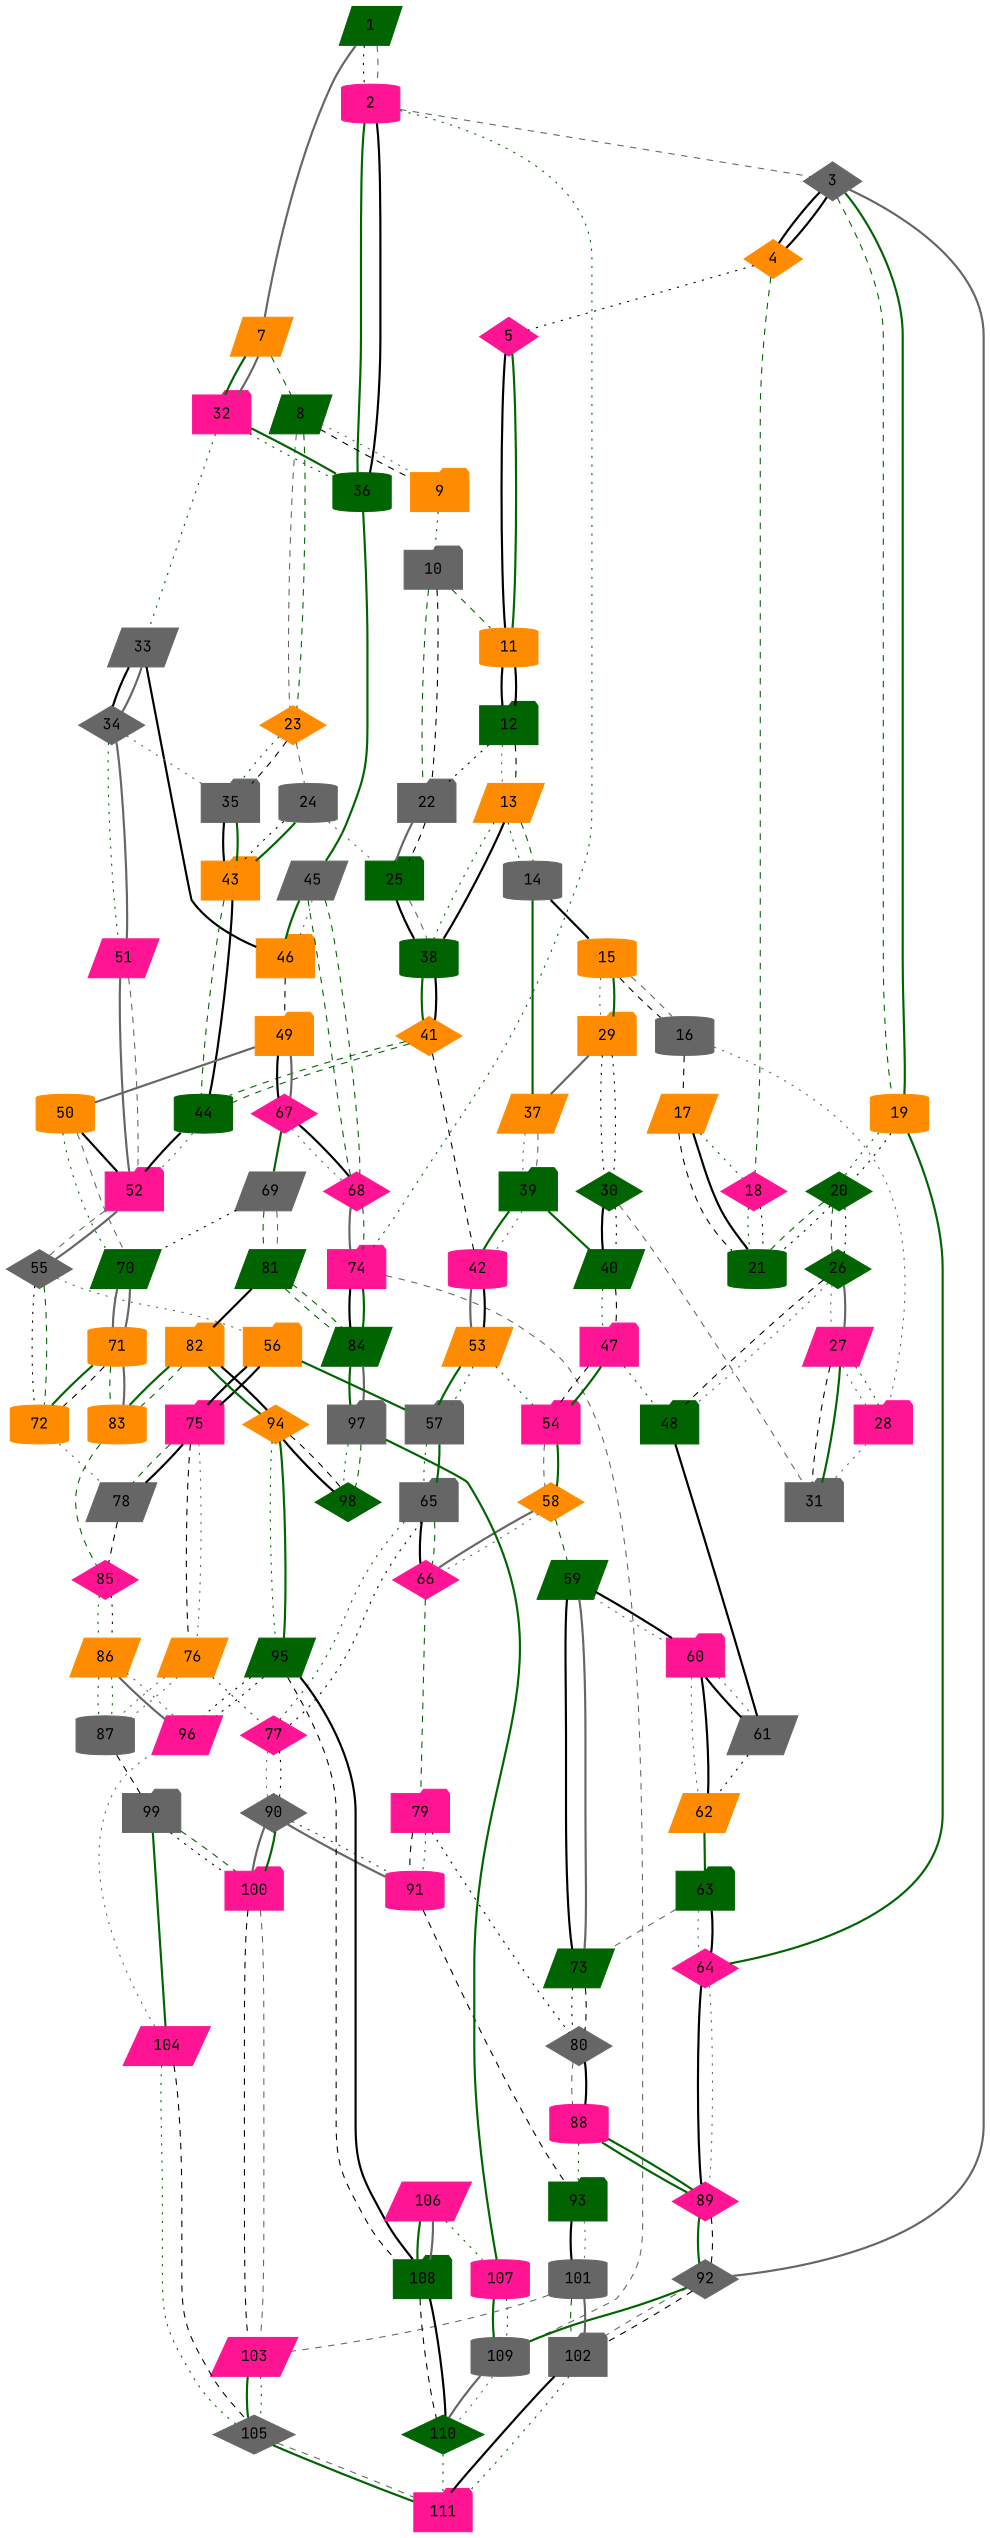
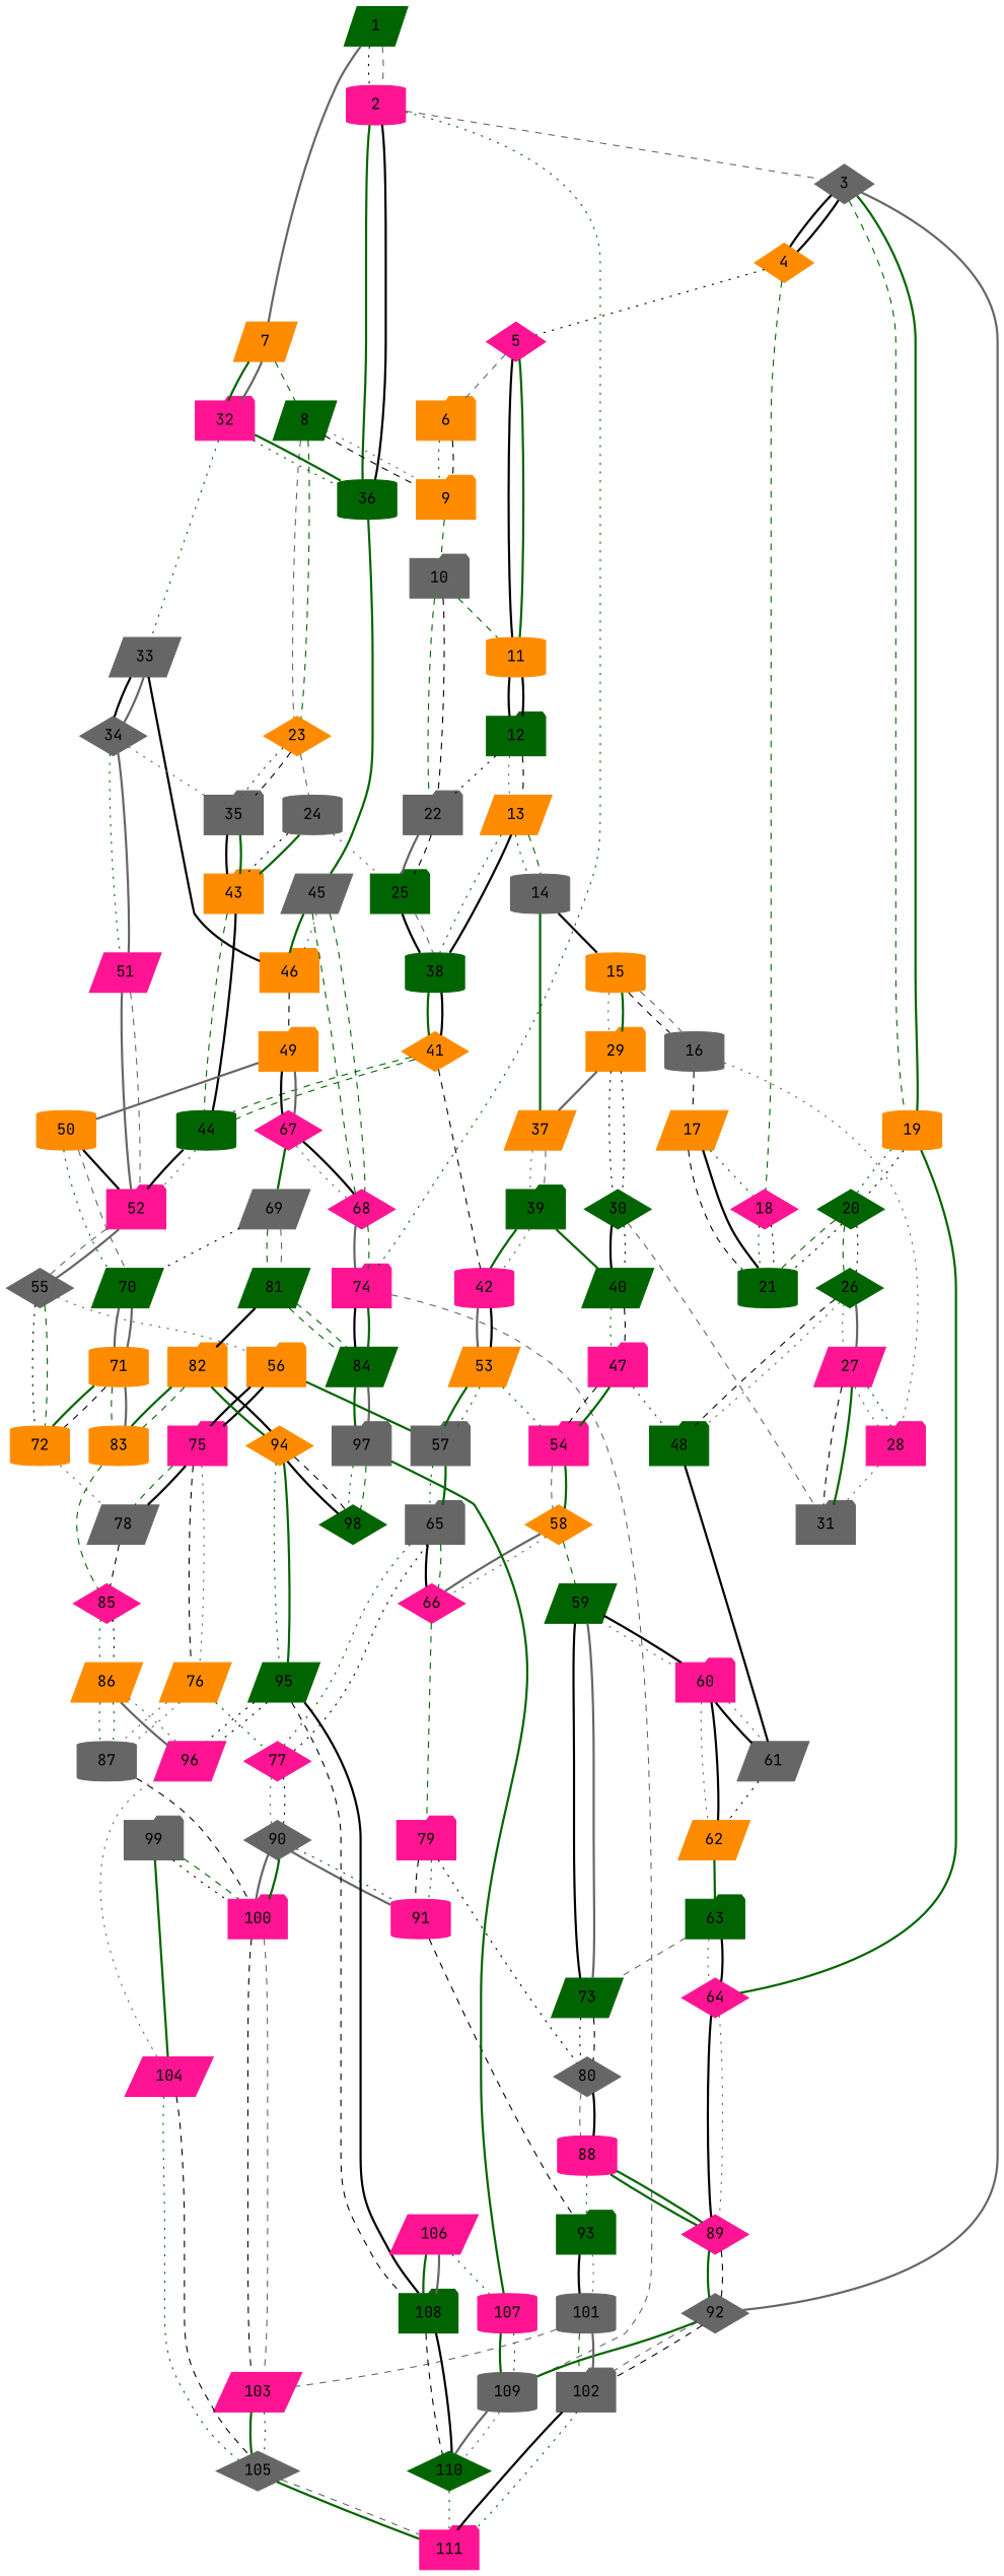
  graph {
    fontname="JetBrains Mono"
    node [color=deeppink fontname="JetBrains Mono" shape=folder style=filled]
    edge [color=darkgreen fontname="JetBrains Mono" style=bold]
    1 [color=darkgreen shape=parallelogram]
    2 [shape=cylinder]
    7 [color=darkorange shape=parallelogram]
    3 [color=gray40 shape=diamond]
    36 [color=darkgreen shape=cylinder]
    74
    8 [color=darkgreen shape=parallelogram]
    32
    4 [color=darkorange shape=diamond]
    19 [color=darkorange shape=cylinder]
    92 [color=gray40 shape=diamond]
    45 [color=gray40 shape=parallelogram]
    84 [color=darkgreen shape=parallelogram]
    109 [color=gray40 shape=cylinder]
    5 [shape=diamond]
    18 [shape=diamond]
    20 [color=darkgreen shape=diamond]
    64 [shape=diamond]
    102 [color=gray40]
+   6 [color=darkorange]
    11 [color=darkorange shape=cylinder]
    21 [color=darkgreen shape=cylinder]
    9 [color=darkorange]
    12 [color=darkgreen]
    10 [color=gray40]
    23 [color=darkorange shape=diamond]
    33 [color=gray40 shape=parallelogram]
    24 [color=gray40 shape=cylinder]
    35 [color=gray40]
    22 [color=gray40]
    25 [color=darkgreen]
    13 [color=darkorange shape=parallelogram]
    14 [color=gray40 shape=cylinder]
    38 [color=darkgreen shape=cylinder]
    15 [color=darkorange shape=cylinder]
    37 [color=darkorange shape=parallelogram]
    41 [color=darkorange shape=diamond]
    16 [color=gray40 shape=cylinder]
    29 [color=darkorange]
    39 [color=darkgreen]
    17 [color=darkorange shape=parallelogram]
    28
    30 [color=darkgreen shape=diamond]
    31 [color=gray40]
    26 [color=darkgreen shape=diamond]
    89 [shape=diamond]
    27 [shape=parallelogram]
    48 [color=darkgreen]
    43 [color=darkorange]
    44 [color=darkgreen shape=cylinder]
    61 [color=gray40 shape=parallelogram]
    40 [color=darkgreen shape=parallelogram]
    47
    34 [color=gray40 shape=diamond]
    46 [color=darkorange]
    51 [shape=parallelogram]
    49 [color=darkorange]
    52
    68 [shape=diamond]
    42 [shape=cylinder]
    53 [color=darkorange shape=parallelogram]
    54
    57 [color=gray40]
    55 [color=gray40 shape=diamond]
    50 [color=darkorange shape=cylinder]
    67 [shape=diamond]
    58 [color=darkorange shape=diamond]
    62 [color=darkorange shape=parallelogram]
    70 [color=darkgreen shape=parallelogram]
    69 [color=gray40 shape=parallelogram]
    71 [color=darkorange shape=cylinder]
    56 [color=darkorange]
    72 [color=darkorange shape=cylinder]
    65 [color=gray40]
    59 [color=darkgreen shape=parallelogram]
    66 [shape=diamond]
    75
    78 [color=gray40 shape=parallelogram]
    76 [color=darkorange shape=parallelogram]
    77 [shape=diamond]
    60
    73 [color=darkgreen shape=parallelogram]
    79
    80 [color=gray40 shape=diamond]
    63 [color=darkgreen]
    90 [color=gray40 shape=diamond]
    91 [shape=cylinder]
    81 [color=darkgreen shape=parallelogram]
    82 [color=darkorange]
    83 [color=darkorange shape=cylinder]
    85 [shape=diamond]
    88 [shape=cylinder]
    97 [color=gray40]
    110 [color=darkgreen shape=diamond]
    87 [color=gray40 shape=cylinder]
    99 [color=gray40]
    100
    86 [color=darkorange shape=parallelogram]
    93 [color=darkgreen]
    94 [color=darkorange shape=diamond]
    95 [color=darkgreen shape=parallelogram]
    98 [color=darkgreen shape=diamond]
    107 [shape=cylinder]
    96 [shape=parallelogram]
    104 [shape=parallelogram]
    101 [color=gray40 shape=cylinder]
    103 [shape=parallelogram]
    111
    108 [color=darkgreen]
    105 [color=gray40 shape=diamond]
    106 [shape=parallelogram]
    1 -- 2 [color=black style=dotted]
    1 -- 2 [color=gray40 style=dashed]
    1 -- 7 [color=gray40]
    2 -- 3 [color=gray40 style=dashed]
    2 -- 36
    2 -- 36 [color=black]
    2 -- 74 [style=dotted]
    7 -- 8 [style=dashed]
    7 -- 32
    7 -- 32 [color=gray40]
    3 -- 4 [color=black]
    3 -- 4 [color=black]
    3 -- 19 [style=dashed]
    3 -- 19
    3 -- 92 [color=gray40]
    36 -- 45
    74 -- 84 [color=black]
    74 -- 84
    74 -- 109 [color=gray40 style=dashed]
    8 -- 9 [color=black style=dashed]
    8 -- 9 [color=gray40 style=dotted]
    8 -- 23 [color=gray40 style=dashed]
    8 -- 23 [style=dashed]
    32 -- 36 [style=dotted]
    32 -- 36
    32 -- 33 [style=dotted]
    4 -- 5 [color=black style=dotted]
    4 -- 18 [style=dashed]
    19 -- 20 [style=dotted]
    19 -- 20 [color=black style=dotted]
    19 -- 64
    92 -- 109
    92 -- 102 [color=gray40 style=dashed]
    92 -- 102 [color=black style=dashed]
    45 -- 46
    45 -- 46 [color=gray40 style=dotted]
    45 -- 68 [style=dashed]
    45 -- 68 [style=dashed]
    84 -- 97
    84 -- 97 [color=gray40]
    109 -- 110 [color=gray40]
    109 -- 110 [color=gray40 style=dotted]
+   5 -- 6 [color=gray40 style=dashed]
    5 -- 11 [color=black]
    5 -- 11
    18 -- 21 [style=dotted]
    18 -- 21 [color=black style=dotted]
    20 -- 21 [style=dashed]
    20 -- 21 [color=black style=dotted]
    20 -- 26 [style=dashed]
    20 -- 26 [color=black style=dotted]
    64 -- 89 [color=black]
    64 -- 89 [color=gray40 style=dotted]
    102 -- 111 [color=black]
    102 -- 111 [style=dotted]
+   6 -- 9 [style=dotted]
+   6 -- 9 [color=black style=dashed]
    11 -- 12 [color=black]
    11 -- 12 [color=black]
-   9 -- 10 [style=dotted]
+   9 -- 10 [style=dashed]
    12 -- 22 [color=black style=dotted]
    12 -- 13 [color=gray40 style=dotted]
    12 -- 13 [color=black style=dashed]
    10 -- 11 [style=dashed]
    10 -- 22 [style=dashed]
    10 -- 22 [color=black style=dashed]
    23 -- 24 [color=gray40 style=dashed]
    23 -- 35 [style=dotted]
    23 -- 35 [color=black style=dashed]
    33 -- 34 [color=black]
    33 -- 34 [color=gray40]
    33 -- 46 [color=black]
    24 -- 25 [color=gray40 style=dotted]
    24 -- 43 [color=black style=dotted]
    24 -- 43
    35 -- 43 [color=black]
    35 -- 43
    22 -- 25 [color=gray40]
    22 -- 25 [color=black style=dashed]
    25 -- 38 [color=black]
    25 -- 38 [color=gray40 style=dashed]
    13 -- 14 [style=dotted]
    13 -- 14 [style=dashed]
    13 -- 38 [style=dotted]
    13 -- 38 [color=black]
    14 -- 15 [color=black]
    14 -- 37
    38 -- 41
    38 -- 41 [color=black]
    15 -- 16 [color=black style=dashed]
    15 -- 16 [color=gray40 style=dashed]
    15 -- 29 [color=gray40 style=dotted]
    15 -- 29
    37 -- 39 [color=gray40 style=dotted]
    37 -- 39 [color=gray40 style=dashed]
    41 -- 44 [style=dashed]
    41 -- 44 [style=dashed]
    41 -- 42 [color=black style=dashed]
    16 -- 17 [color=black style=dashed]
    16 -- 28 [color=gray40 style=dotted]
    29 -- 37 [color=gray40]
    29 -- 30 [color=black style=dotted]
    29 -- 30 [color=black style=dotted]
    39 -- 40
    39 -- 42
    39 -- 42 [color=gray40 style=dotted]
    17 -- 18 [style=dotted]
    17 -- 21 [color=black style=dashed]
    17 -- 21 [color=black]
    28 -- 31 [color=gray40 style=dotted]
    30 -- 31 [color=gray40 style=dashed]
    30 -- 40 [color=black]
    30 -- 40 [color=black style=dotted]
    26 -- 27 [color=gray40 style=dotted]
    26 -- 27 [color=gray40]
    26 -- 48 [color=black style=dashed]
    26 -- 48 [color=gray40 style=dotted]
    89 -- 92
    89 -- 92 [color=black style=dashed]
    27 -- 28 [color=gray40 style=dotted]
    27 -- 28 [style=dotted]
    27 -- 31 [color=black style=dashed]
    27 -- 31
    48 -- 61 [color=black]
    43 -- 44 [style=dashed]
    43 -- 44 [color=black]
    44 -- 52 [color=black]
    44 -- 52 [color=gray40 style=dotted]
    61 -- 62 [color=black style=dotted]
    40 -- 47 [style=dotted]
    40 -- 47 [color=black style=dashed]
    47 -- 48 [style=dotted]
    47 -- 54 [color=black style=dashed]
    47 -- 54
    34 -- 35 [color=gray40 style=dotted]
    34 -- 51 [style=dotted]
    34 -- 51 [color=gray40]
    46 -- 49 [color=black style=dashed]
    51 -- 52 [color=gray40]
    51 -- 52 [color=gray40 style=dashed]
    49 -- 50 [color=gray40]
    49 -- 67 [color=black]
    49 -- 67 [color=gray40]
    52 -- 55 [color=gray40 style=dashed]
    52 -- 55 [color=gray40]
    68 -- 74 [color=gray40]
    68 -- 74 [style=dashed]
    42 -- 53 [color=gray40]
    42 -- 53 [color=black]
    53 -- 54 [style=dotted]
    53 -- 57
    53 -- 57 [style=dotted]
    54 -- 58 [color=gray40 style=dashed]
    54 -- 58
    57 -- 65 [style=dotted]
    57 -- 65
    55 -- 56 [color=gray40 style=dotted]
    55 -- 72 [color=black style=dotted]
    55 -- 72 [style=dashed]
    50 -- 52 [color=black]
    50 -- 70 [style=dotted]
    50 -- 70 [color=gray40 style=dashed]
    67 -- 68 [color=gray40 style=dotted]
    67 -- 68 [color=black]
    67 -- 69
    58 -- 59 [style=dashed]
    58 -- 66 [color=gray40]
    58 -- 66 [color=gray40 style=dotted]
    62 -- 63
    70 -- 71 [color=gray40]
    70 -- 71 [color=gray40]
    69 -- 70 [color=black style=dotted]
    69 -- 81 [style=dashed]
    69 -- 81 [color=gray40 style=dashed]
    71 -- 72
    71 -- 72 [color=black style=dashed]
    71 -- 83 [style=dashed]
    71 -- 83 [color=gray40]
    56 -- 57
    56 -- 75 [color=black]
    56 -- 75 [color=black]
    72 -- 78 [color=gray40 style=dotted]
    65 -- 66 [color=black]
    65 -- 66 [style=dashed]
    65 -- 77 [style=dotted]
    65 -- 77 [color=black style=dotted]
    59 -- 60 [color=gray40 style=dotted]
    59 -- 60 [color=black]
    59 -- 73 [color=black]
    59 -- 73 [color=gray40]
    66 -- 79 [style=dashed]
    75 -- 78 [style=dashed]
    75 -- 78 [color=black]
    75 -- 76 [color=black style=dashed]
    75 -- 76 [color=gray40 style=dotted]
    78 -- 85 [color=black style=dashed]
    76 -- 77 [style=dotted]
    76 -- 87 [color=gray40 style=dotted]
    76 -- 87 [color=gray40 style=dotted]
    77 -- 90 [color=gray40 style=dotted]
    77 -- 90 [color=black style=dotted]
    60 -- 61 [color=black]
    60 -- 61 [color=gray40 style=dotted]
    60 -- 62 [color=gray40 style=dotted]
    60 -- 62 [color=black]
    73 -- 80 [color=black style=dotted]
    73 -- 80 [color=black style=dashed]
    79 -- 80 [color=black style=dotted]
    79 -- 91 [color=black style=dashed]
    79 -- 91 [style=dotted]
    80 -- 88 [color=gray40 style=dashed]
    80 -- 88 [color=black]
    63 -- 64 [color=gray40 style=dotted]
    63 -- 64 [color=black]
    63 -- 73 [color=gray40 style=dashed]
    90 -- 91 [color=gray40]
    90 -- 91 [style=dotted]
    90 -- 100 [color=gray40]
    90 -- 100
    91 -- 93 [color=black style=dashed]
    81 -- 84 [style=dashed]
    81 -- 84 [style=dashed]
    81 -- 82 [color=black]
    82 -- 83
    82 -- 83 [style=dashed]
    82 -- 94
    82 -- 94 [color=black]
    83 -- 85 [style=dashed]
    85 -- 86 [style=dotted]
    85 -- 86 [color=black style=dotted]
    88 -- 89
    88 -- 89
    88 -- 93 [style=dotted]
    97 -- 98 [style=dotted]
    97 -- 98 [style=dashed]
    97 -- 107
    110 -- 111 [style=dotted]
-   87 -- 99 [color=black style=dashed]
+   87 -- 100 [color=black style=dashed]
    99 -- 100 [color=black style=dotted]
    99 -- 100 [style=dashed]
    99 -- 104
    100 -- 103 [color=black style=dashed]
    100 -- 103 [color=gray40 style=dashed]
    86 -- 87 [style=dotted]
    86 -- 87 [style=dotted]
    86 -- 96 [color=gray40]
    86 -- 96 [color=gray40 style=dotted]
    93 -- 101 [color=black]
    93 -- 101 [color=gray40 style=dotted]
    94 -- 95 [style=dotted]
    94 -- 95
    94 -- 98 [color=black]
    94 -- 98 [color=black style=dashed]
    95 -- 96 [color=black style=dotted]
    95 -- 96 [color=black style=dotted]
    95 -- 108 [color=black style=dashed]
    95 -- 108 [color=black]
    107 -- 109
    107 -- 109 [style=dotted]
    96 -- 104 [color=gray40 style=dotted]
    104 -- 105 [style=dotted]
    104 -- 105 [color=black style=dashed]
    101 -- 102 [style=dashed]
    101 -- 102 [color=gray40]
    101 -- 103 [color=gray40 style=dashed]
    103 -- 105
    103 -- 105 [style=dotted]
    108 -- 110 [color=black style=dashed]
    108 -- 110 [color=black]
    105 -- 111
    105 -- 111 [color=gray40 style=dashed]
    106 -- 107 [style=dotted]
    106 -- 108
    106 -- 108 [color=gray40]
  }
